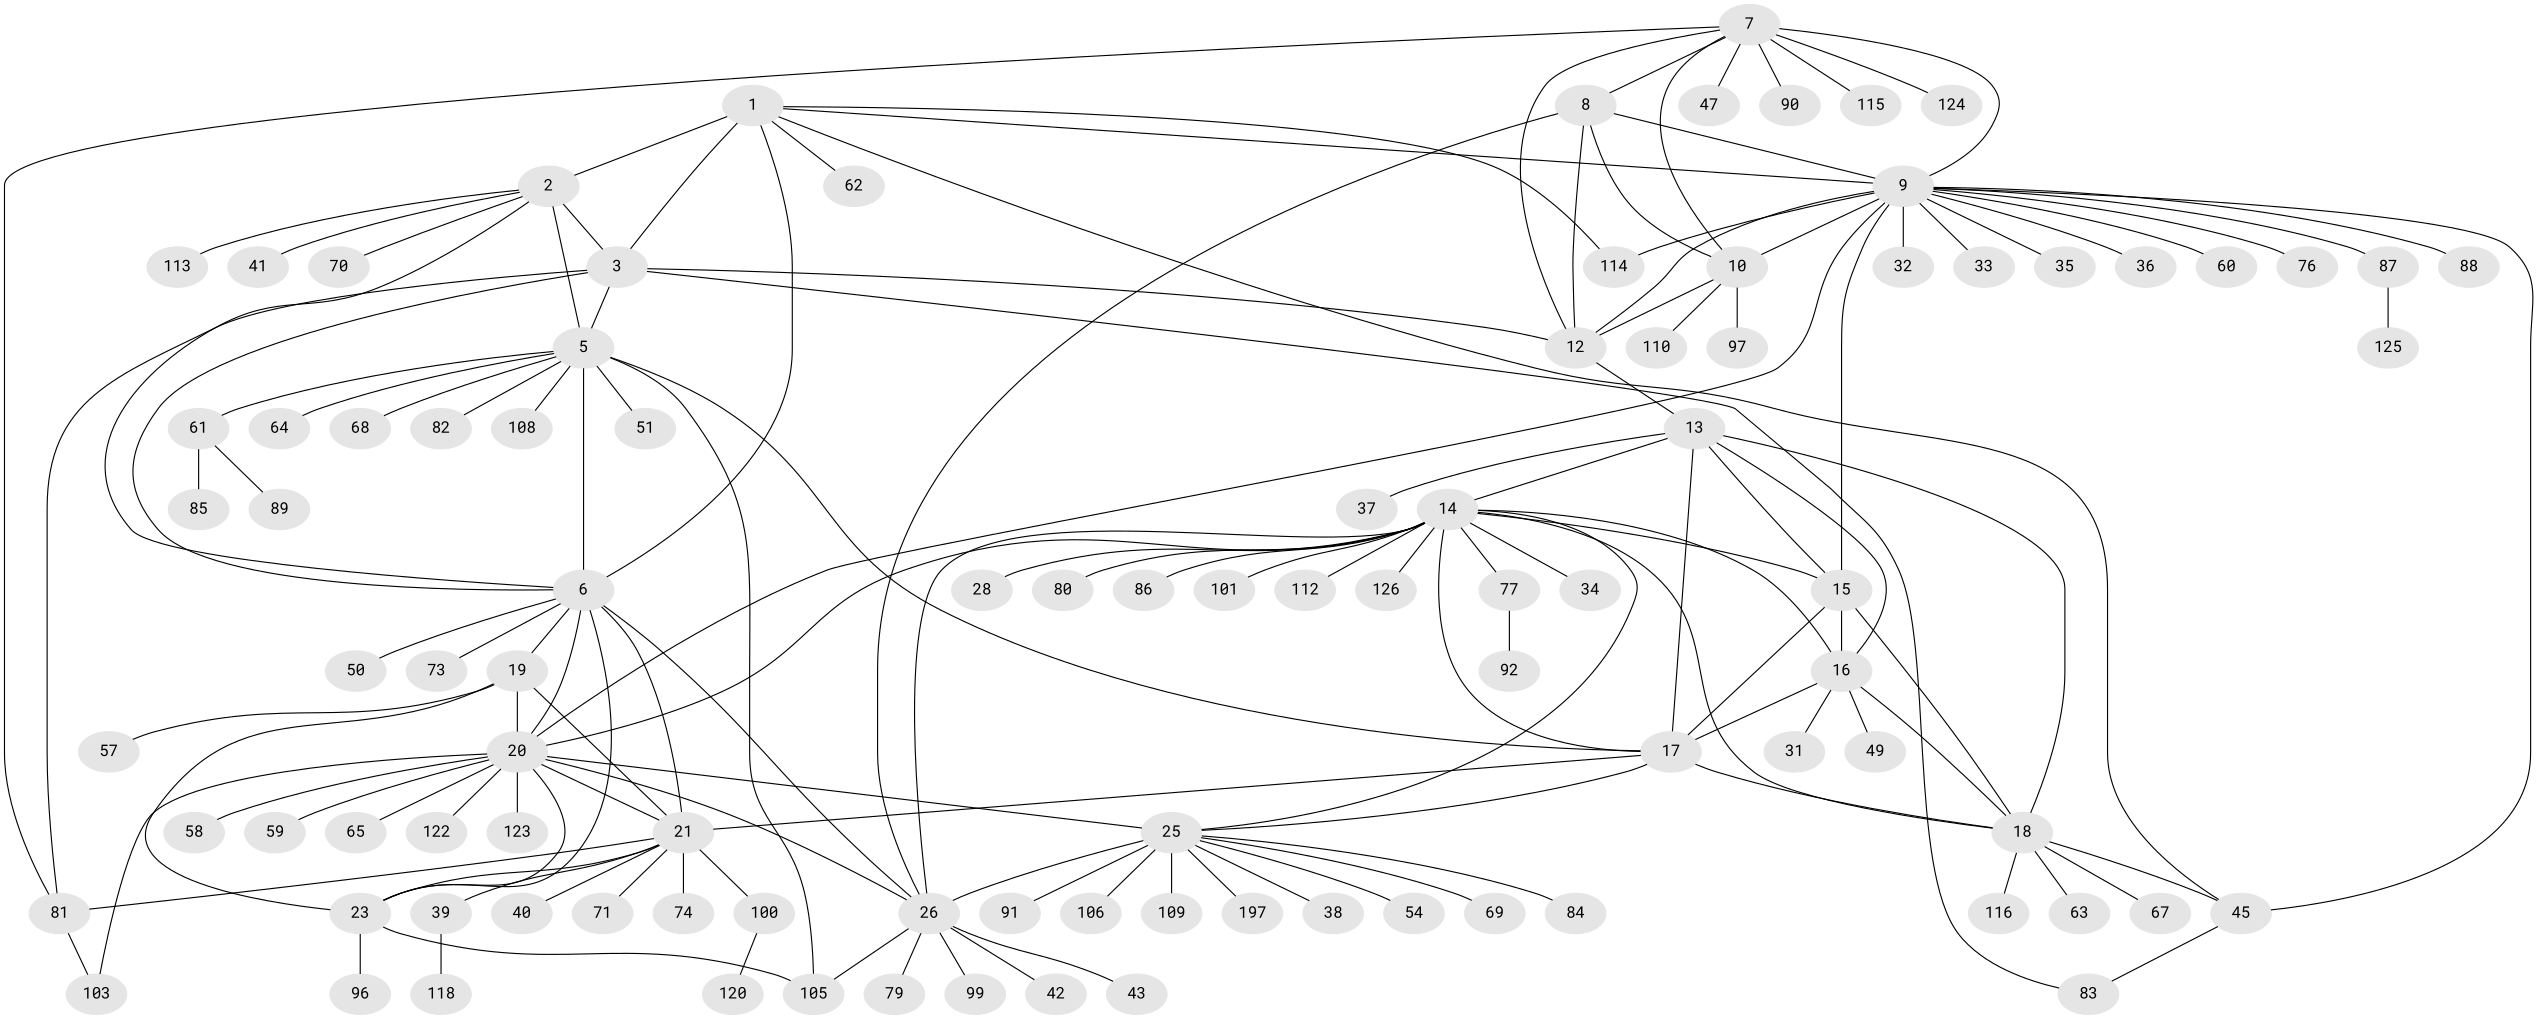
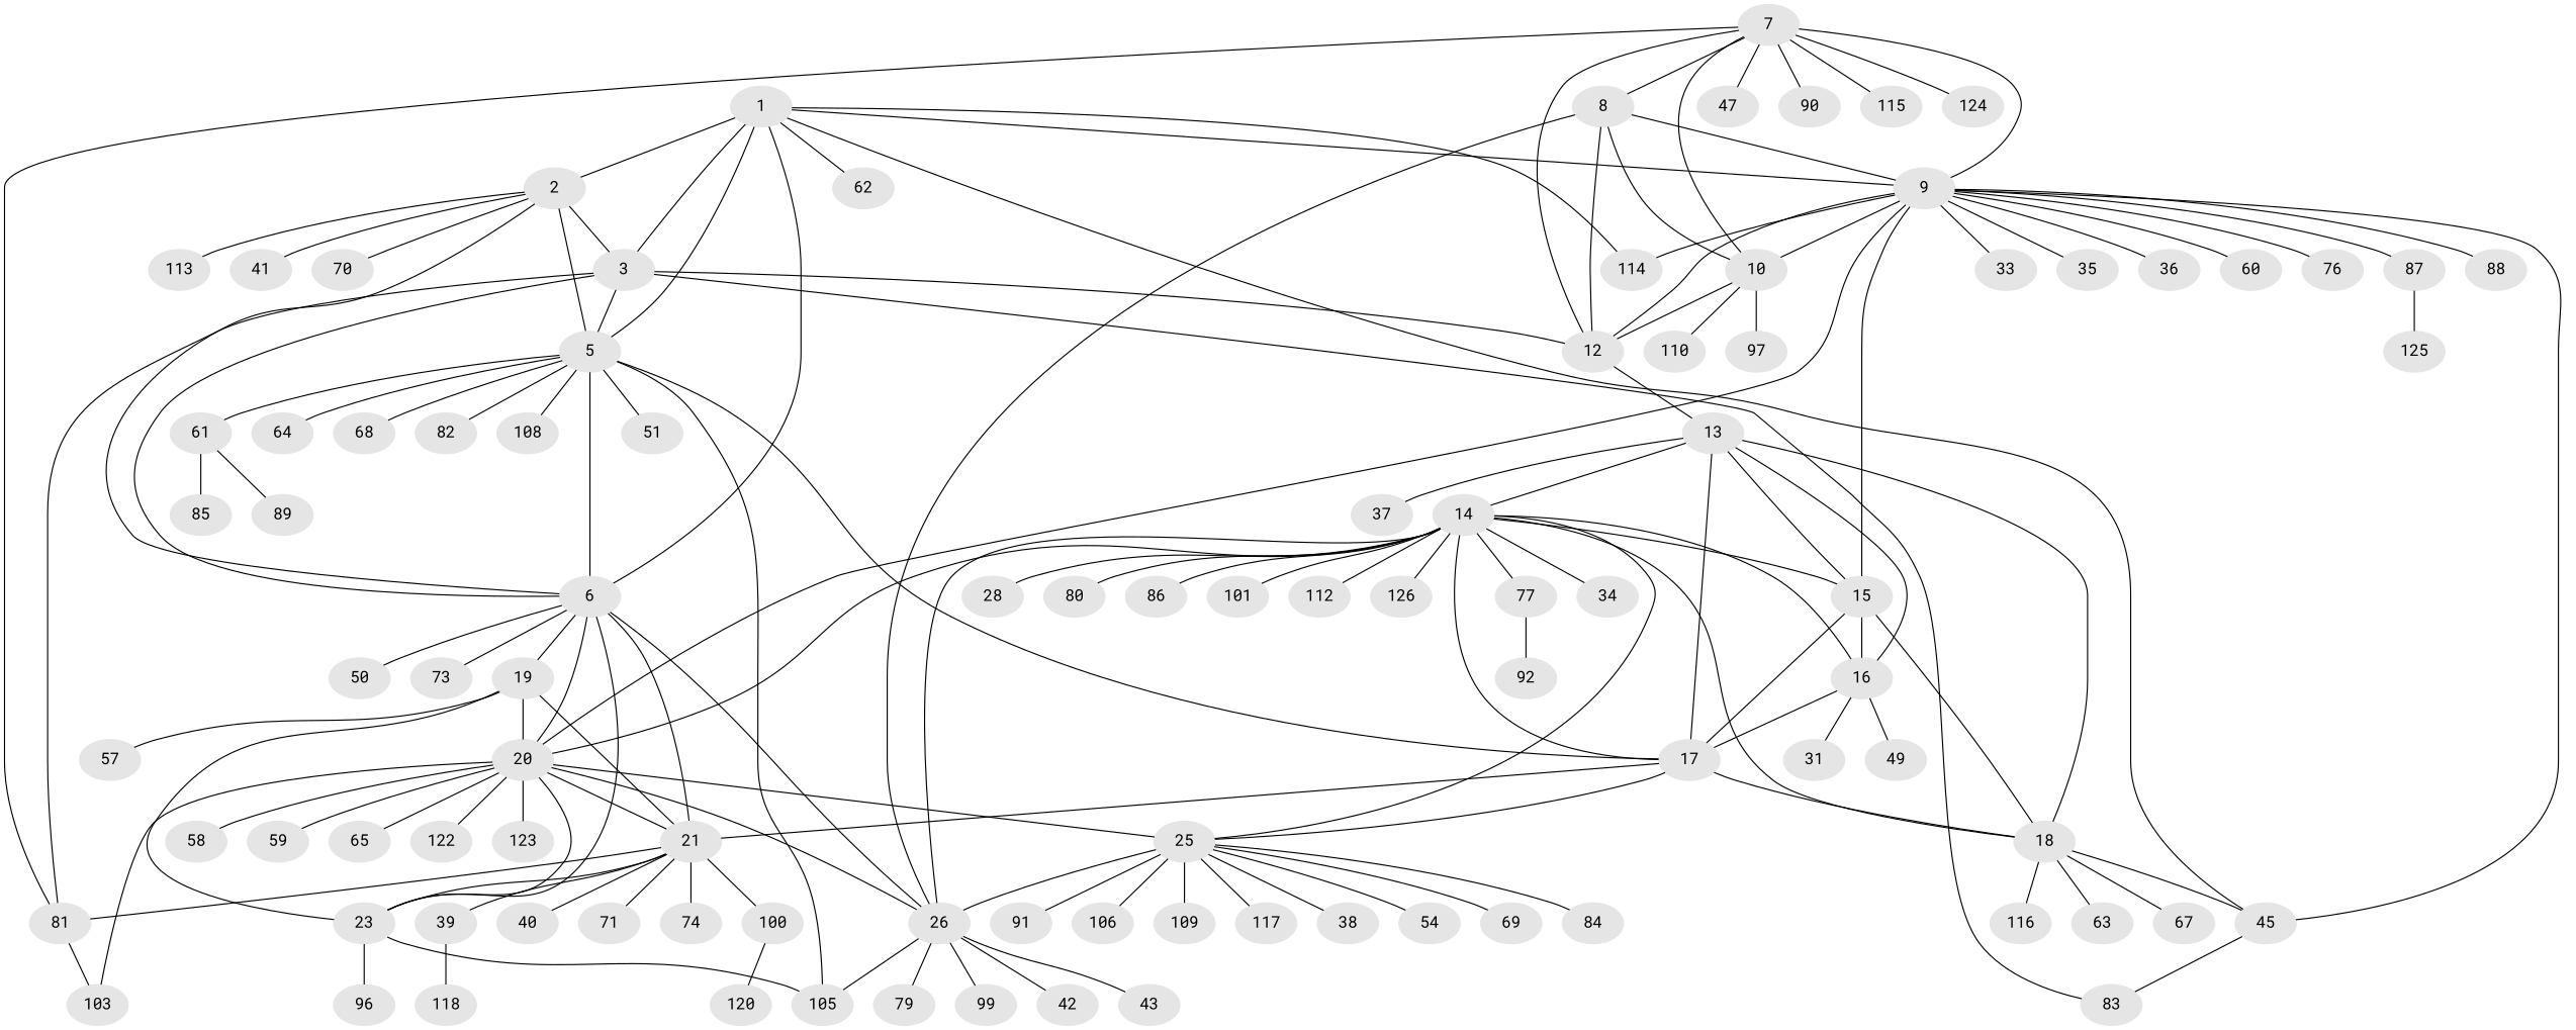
  graph {
    fontname="Roboto Mono"
    node [color=gray90 fontname="Roboto Mono" style=filled]
    edge [fontname="Roboto Mono"]
    1 [super="+4"]
    2 [super="+56"]
    3 [super="+46"]
    5 [super="+107"]
    6 [super="+22"]
    9 [super="+11"]
    45
    62
    114
    41
    70
    113
    12 [super="+119"]
    81 [super="+121"]
    83
    17 [super="+52"]
    51
    61 [super="+72"]
    64
    68
    82 [super="+102"]
    105 [super="+111"]
    108
    19
    20 [super="+27"]
    21 [super="+24"]
    23 [super="+48"]
    26 [super="+29"]
    50 [super="+53"]
    73
    10 [super="+55"]
    15 [super="+95"]
-   32
    33
    35
    36
    60
    76
    87 [super="+98"]
    88
    13 [super="+44"]
    103
    18 [super="+75"]
    25 [super="+30"]
    85
    89
    57
    58
    59
    65
    122
    123
    39
    40
    71
    74
    100
    96
    42
    43
    79
    99
    7 [super="+94"]
    8
    47 [super="+66"]
    90
    115
    124
    97
    110
    16
    125
    14 [super="+28"]
    37
    34
    77 [super="+104"]
    n77 [label=28]
    80
    86
    101
    112
    126
    31
    49
    63
    67
    116
    38
    54
    69
    84
    91
    106
    109
-   117 [label=197]
+   117
    92
    118
    120
    1 -- 2 [weight=2]
    1 -- 3 [weight=2]
+   1 -- 5 [weight=2]
    1 -- 6 [weight=2]
    1 -- 9
    1 -- 45
    1 -- 62
    1 -- 114
    2 -- 3
    2 -- 5
    2 -- 6
    2 -- 41
    2 -- 70
    2 -- 113
    3 -- 5
    3 -- 6
    3 -- 12
    3 -- 81
    3 -- 83
    5 -- 6
    5 -- 17
    5 -- 51
    5 -- 61
    5 -- 64
    5 -- 68
    5 -- 82
    5 -- 105
    5 -- 108
    6 -- 19
    6 -- 20
    6 -- 21 [weight=2]
    6 -- 23
    6 -- 26
    6 -- 50
    6 -- 73
    9 -- 45
    9 -- 114
    9 -- 12 [weight=2]
    9 -- 20
    9 -- 10 [weight=2]
    9 -- 15
-   9 -- 32
    9 -- 33
    9 -- 35
    9 -- 36
    9 -- 60
    9 -- 76
    9 -- 87
    9 -- 88
    45 -- 83
    12 -- 13
    81 -- 103
    17 -- 21
    17 -- 18
    17 -- 25
    61 -- 85
    61 -- 89
    19 -- 20
    19 -- 21 [weight=2]
    19 -- 23
    19 -- 57
    20 -- 21 [weight=2]
    20 -- 23
    20 -- 26 [weight=2]
    20 -- 103
    20 -- 25 [weight=2]
    20 -- 58
    20 -- 59
    20 -- 65
    20 -- 122
    20 -- 123
    21 -- 81
    21 -- 23 [weight=2]
    21 -- 39
    21 -- 40
    21 -- 71
    21 -- 74
    21 -- 100
    23 -- 105
    23 -- 96
    26 -- 105
    26 -- 42
    26 -- 43
    26 -- 79
    26 -- 99
    10 -- 12
    10 -- 97
    10 -- 110
    15 -- 17
    15 -- 18
    15 -- 16
    87 -- 125
    13 -- 17
    13 -- 15
    13 -- 18
    13 -- 16
    13 -- 14
    13 -- 37
    18 -- 45
    18 -- 63
    18 -- 67
    18 -- 116
    25 -- 26 [weight=4]
    25 -- 38
    25 -- 54
    25 -- 69
    25 -- 84
    25 -- 91
    25 -- 106
    25 -- 109
    25 -- 117
    39 -- 118
    100 -- 120
    7 -- 9 [weight=2]
    7 -- 12
    7 -- 81
    7 -- 10
    7 -- 8
    7 -- 47
    7 -- 90
    7 -- 115
    7 -- 124
    8 -- 9 [weight=2]
    8 -- 12
    8 -- 26
    8 -- 10
    16 -- 17
-   16 -- 18
    16 -- 31
    16 -- 49
    14 -- 17
    14 -- 20
    14 -- 26 [weight=2]
    14 -- 15
    14 -- 18
    14 -- 25 [weight=2]
    14 -- 16
    14 -- 34
    14 -- 77
    14 -- n77
    14 -- 80
    14 -- 86
    14 -- 101
    14 -- 112
    14 -- 126
    77 -- 92
  }
